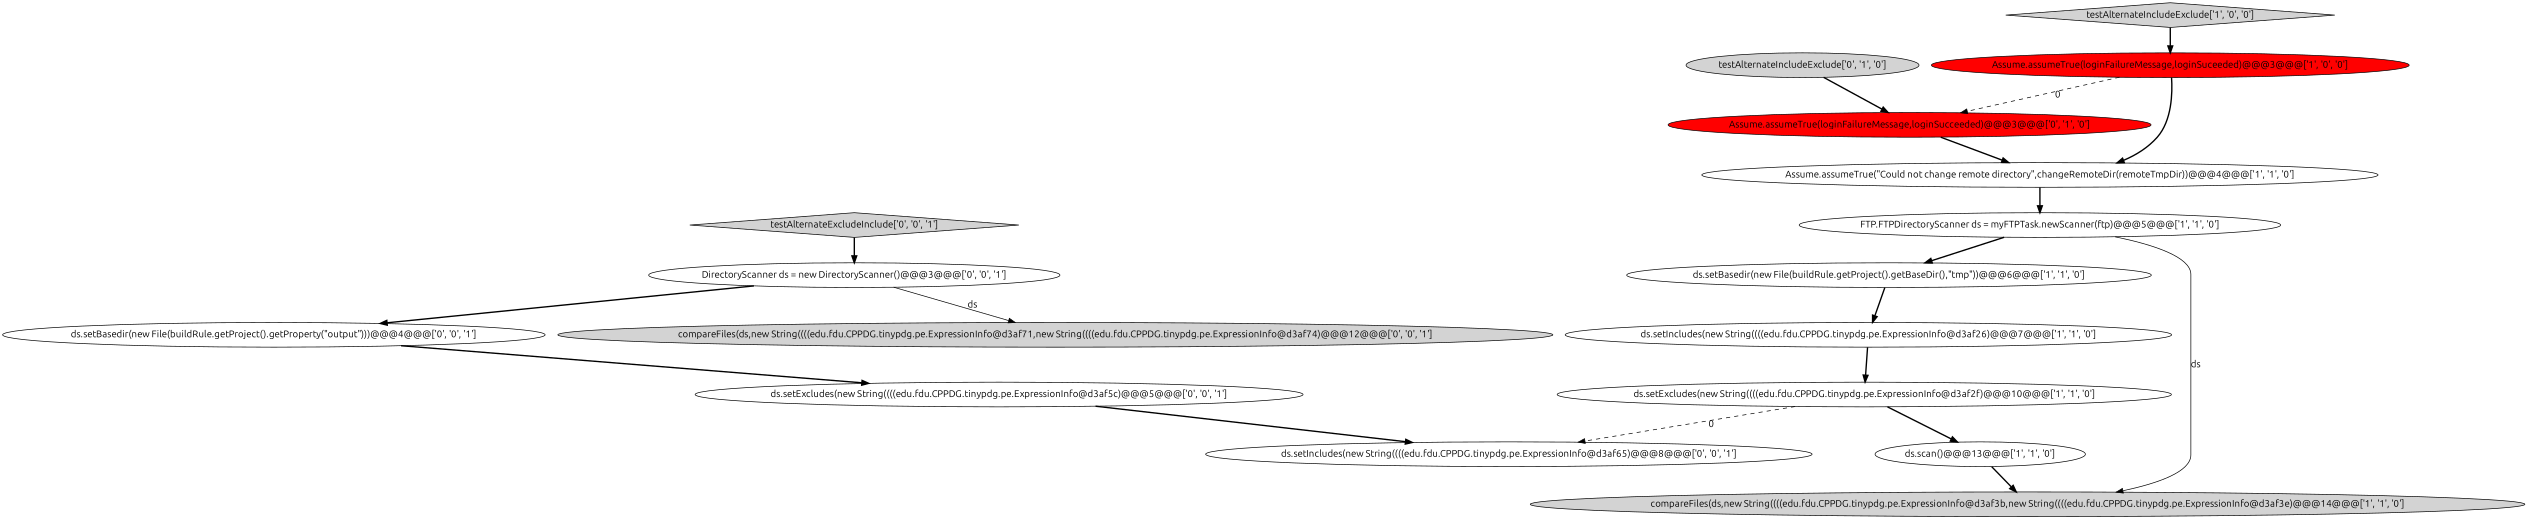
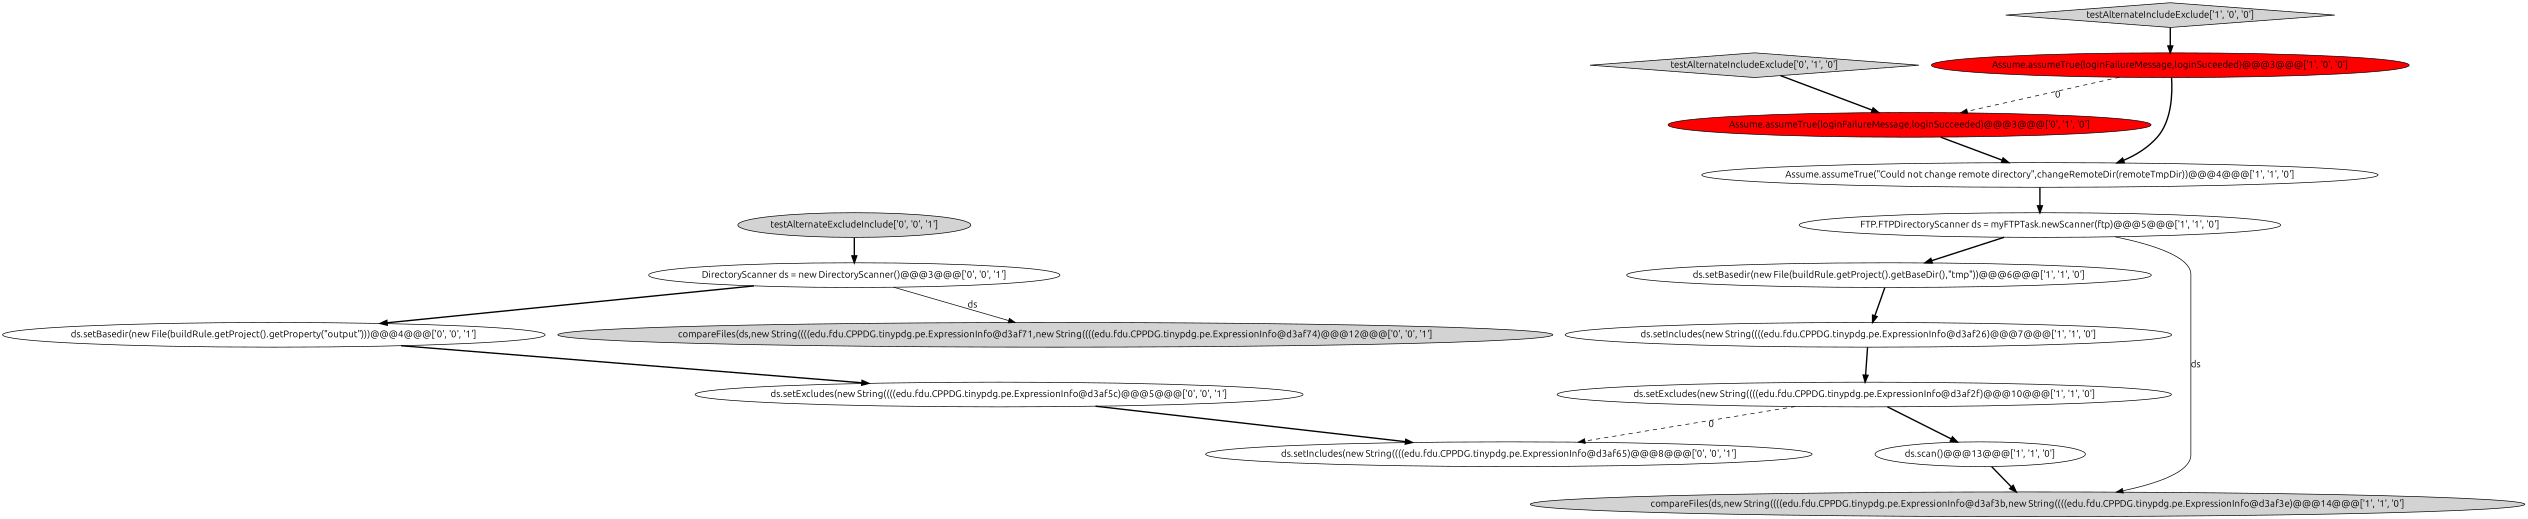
  digraph {
    fontname=Ubuntu
    node [fillcolor=white fontname=Ubuntu shape=ellipse style=filled]
    edge [fontname=Ubuntu style=bold]
    n1 [label="ds.setIncludes(new String((((edu.fdu.CPPDG.tinypdg.pe.ExpressionInfo@d3af26)@@@7@@@['1', '1', '0']"]
    n2 [label="ds.setExcludes(new String((((edu.fdu.CPPDG.tinypdg.pe.ExpressionInfo@d3af2f)@@@10@@@['1', '1', '0']"]
    n3 [label="ds.setIncludes(new String((((edu.fdu.CPPDG.tinypdg.pe.ExpressionInfo@d3af65)@@@8@@@['0', '0', '1']"]
    n4 [label="ds.scan()@@@13@@@['1', '1', '0']"]
    n5 [label="DirectoryScanner ds = new DirectoryScanner()@@@3@@@['0', '0', '1']"]
    n6 [label="ds.setBasedir(new File(buildRule.getProject().getProperty(\"output\")))@@@4@@@['0', '0', '1']"]
    n7 [fillcolor=lightgray label="compareFiles(ds,new String((((edu.fdu.CPPDG.tinypdg.pe.ExpressionInfo@d3af71,new String((((edu.fdu.CPPDG.tinypdg.pe.ExpressionInfo@d3af74)@@@12@@@['0', '0', '1']"]
    n8 [label="ds.setExcludes(new String((((edu.fdu.CPPDG.tinypdg.pe.ExpressionInfo@d3af5c)@@@5@@@['0', '0', '1']"]
    n9 [label="Assume.assumeTrue(\"Could not change remote directory\",changeRemoteDir(remoteTmpDir))@@@4@@@['1', '1', '0']"]
    n10 [label="FTP.FTPDirectoryScanner ds = myFTPTask.newScanner(ftp)@@@5@@@['1', '1', '0']"]
    n11 [fillcolor=lightgray label="compareFiles(ds,new String((((edu.fdu.CPPDG.tinypdg.pe.ExpressionInfo@d3af3b,new String((((edu.fdu.CPPDG.tinypdg.pe.ExpressionInfo@d3af3e)@@@14@@@['1', '1', '0']"]
    n12 [label="ds.setBasedir(new File(buildRule.getProject().getBaseDir(),\"tmp\"))@@@6@@@['1', '1', '0']"]
    n13 [fillcolor=lightgray label="testAlternateIncludeExclude['1', '0', '0']" shape=diamond]
    n14 [fillcolor=red label="Assume.assumeTrue(loginFailureMessage,loginSuceeded)@@@3@@@['1', '0', '0']"]
    n15 [fillcolor=red label="Assume.assumeTrue(loginFailureMessage,loginSucceeded)@@@3@@@['0', '1', '0']"]
-   n16 [fillcolor=lightgray label="testAlternateIncludeExclude['0', '1', '0']"]
-   n17 [fillcolor=lightgray label="testAlternateExcludeInclude['0', '0', '1']" shape=diamond]
+   n16 [fillcolor=lightgray label="testAlternateIncludeExclude['0', '1', '0']" shape=diamond]
+   n17 [fillcolor=lightgray label="testAlternateExcludeInclude['0', '0', '1']"]
    n1 -> n2
    n2 -> n3 [label=0 style=dashed]
    n2 -> n4
    n4 -> n11
    n5 -> n6
    n5 -> n7 [label=ds style=solid]
    n6 -> n8
    n8 -> n3
    n9 -> n10
    n10 -> n11 [label=ds style=solid]
    n10 -> n12
    n12 -> n1
    n13 -> n14
    n14 -> n9
    n14 -> n15 [label=0 style=dashed]
    n15 -> n9
    n16 -> n15
    n17 -> n5
  }
